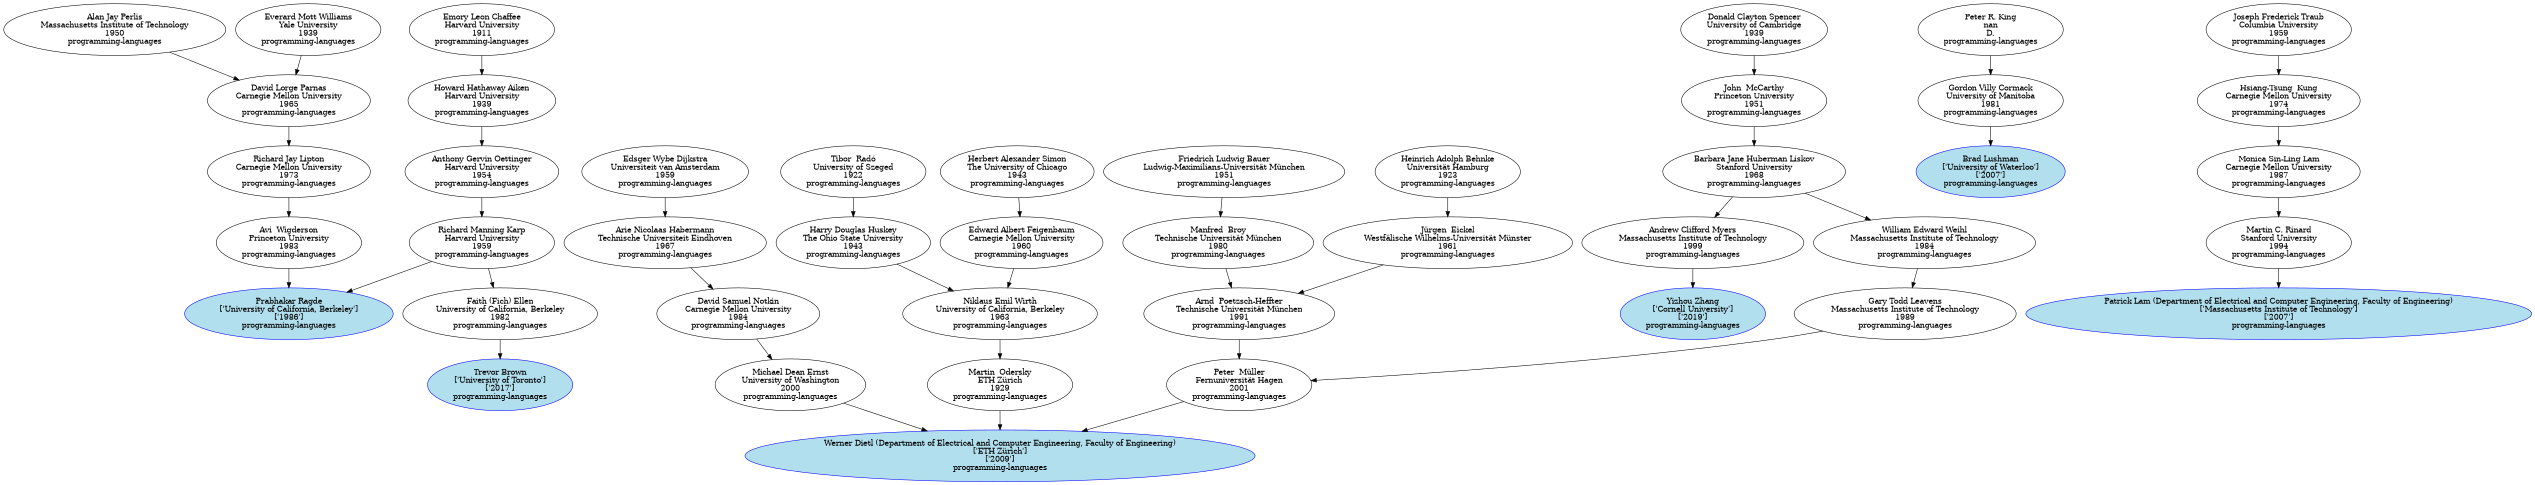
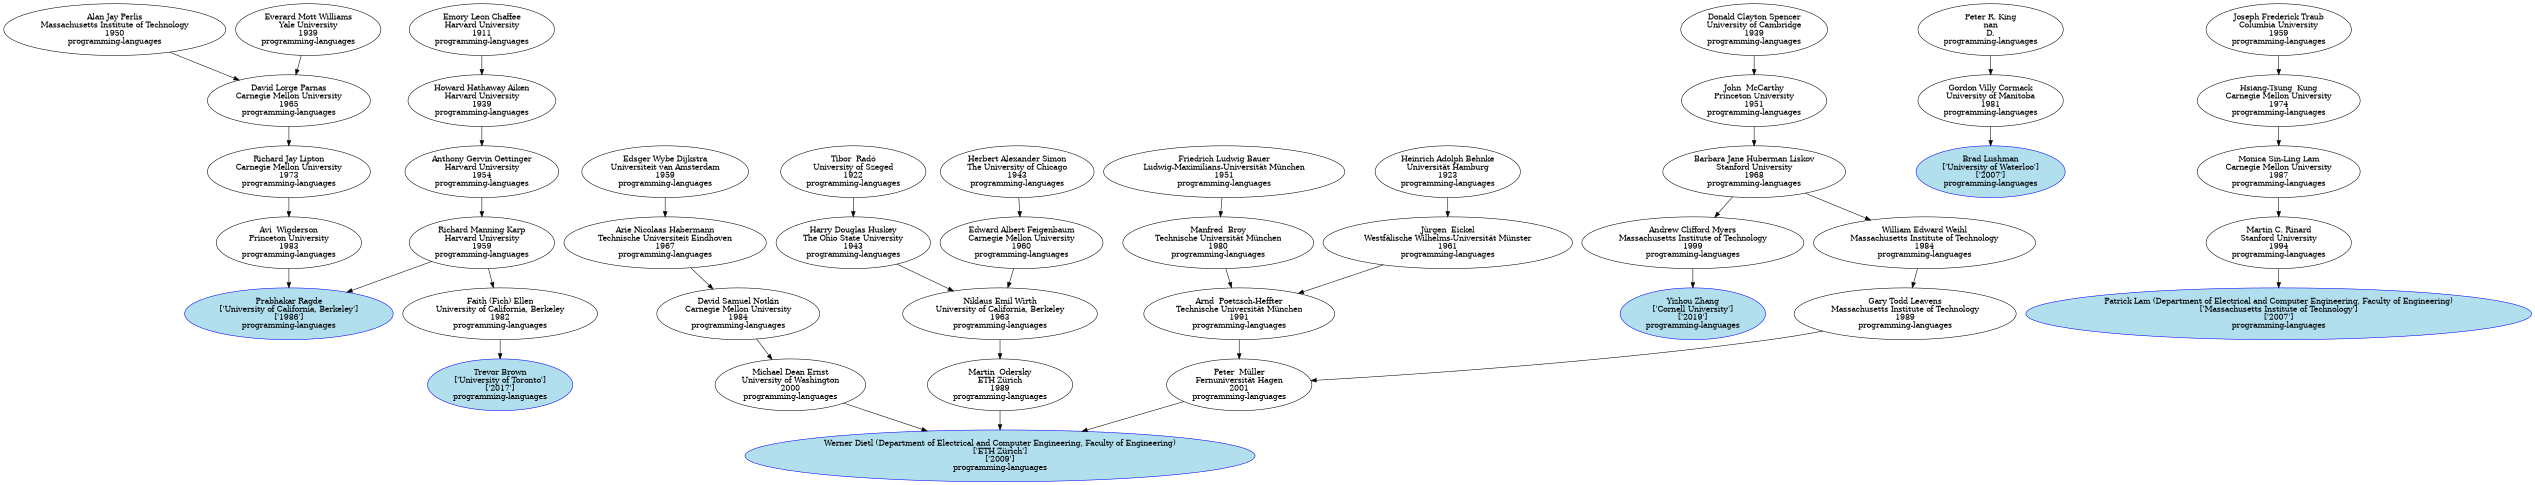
  digraph {
    n1 [color=blue fillcolor=lightblue2 label="Trevor Brown\n['University of Toronto']\n['2017']\nprogramming-languages" style=filled]
    n2 [color=blue fillcolor=lightblue2 label="Prabhakar Ragde\n['University of California, Berkeley']\n['1986']\nprogramming-languages" style=filled]
    n3 [color=blue fillcolor=lightblue2 label="Yizhou Zhang\n['Cornell University']\n['2019']\nprogramming-languages" style=filled]
    n4 [color=blue fillcolor=lightblue2 label="Brad Lushman\n['University of Waterloo']\n['2007']\nprogramming-languages" style=filled]
    n5 [color=blue fillcolor=lightblue2 label="Werner Dietl (Department of Electrical and Computer Engineering, Faculty of Engineering)\n['ETH Zürich']\n['2009']\nprogramming-languages" style=filled]
    n6 [color=blue fillcolor=lightblue2 label="Patrick Lam (Department of Electrical and Computer Engineering, Faculty of Engineering)\n['Massachusetts Institute of Technology']\n['2007']\nprogramming-languages" style=filled]
    n7 [label="Faith (Fich) Ellen\nUniversity of California, Berkeley\n1982\nprogramming-languages"]
    n8 [label="Avi  Wigderson\nPrinceton University\n1983\nprogramming-languages"]
    n9 [label="Richard Manning Karp\nHarvard University\n1959\nprogramming-languages"]
    n10 [label="Andrew Clifford Myers\nMassachusetts Institute of Technology\n1999\nprogramming-languages"]
    n11 [label="Gordon Villy Cormack\nUniversity of Manitoba\n1981\nprogramming-languages"]
    n12 [label="Peter  Müller\nFernuniversität Hagen\n2001\nprogramming-languages"]
    n13 [label="Michael Dean Ernst\nUniversity of Washington\n2000\nprogramming-languages"]
-   n14 [label="Martin  Odersky\nETH Zürich\n1929\nprogramming-languages"]
+   n14 [label="Martin  Odersky\nETH Zürich\n1989\nprogramming-languages"]
    n15 [label="Martin C. Rinard\nStanford University\n1994\nprogramming-languages"]
    n16 [label="Richard Jay Lipton\nCarnegie Mellon University\n1973\nprogramming-languages"]
    n17 [label="Anthony Gervin Oettinger\nHarvard University\n1954\nprogramming-languages"]
    n18 [label="Barbara Jane Huberman Liskov\nStanford University\n1968\nprogramming-languages"]
    n19 [label="William Edward Weihl\nMassachusetts Institute of Technology\n1984\nprogramming-languages"]
    n20 [label="Peter R. King\nnan\nD.\nprogramming-languages"]
    n21 [label="Arnd  Poetzsch-Heffter\nTechnische Universität München\n1991\nprogramming-languages"]
    n22 [label="Gary Todd Leavens\nMassachusetts Institute of Technology\n1989\nprogramming-languages"]
    n23 [label="David Samuel Notkin\nCarnegie Mellon University\n1984\nprogramming-languages"]
    n24 [label="Niklaus Emil Wirth\nUniversity of California, Berkeley\n1963\nprogramming-languages"]
    n25 [label="Monica Sin-Ling Lam\nCarnegie Mellon University\n1987\nprogramming-languages"]
    n26 [label="David Lorge Parnas\nCarnegie Mellon University\n1965\nprogramming-languages"]
    n27 [label="Howard Hathaway Aiken\nHarvard University\n1939\nprogramming-languages"]
    n28 [label="John  McCarthy\nPrinceton University\n1951\nprogramming-languages"]
    n29 [label="Manfred  Broy\nTechnische Universität München\n1980\nprogramming-languages"]
    n30 [label="Jürgen  Eickel\nWestfälische Wilhelms-Universität Münster\n1961\nprogramming-languages"]
    n31 [label="Arie Nicolaas Habermann\nTechnische Universiteit Eindhoven\n1967\nprogramming-languages"]
    n32 [label="Harry Douglas Huskey\nThe Ohio State University\n1943\nprogramming-languages"]
    n33 [label="Edward Albert Feigenbaum\nCarnegie Mellon University\n1960\nprogramming-languages"]
    n34 [label="Hsiang-Tsung  Kung\nCarnegie Mellon University\n1974\nprogramming-languages"]
    n35 [label="Alan Jay Perlis\nMassachusetts Institute of Technology\n1950\nprogramming-languages"]
    n36 [label="Everard Mott Williams\nYale University\n1939\nprogramming-languages"]
    n37 [label="Emory Leon Chaffee\nHarvard University\n1911\nprogramming-languages"]
    n38 [label="Donald Clayton Spencer\nUniversity of Cambridge\n1939\nprogramming-languages"]
    n39 [label="Friedrich Ludwig Bauer\nLudwig-Maximilians-Universität München\n1951\nprogramming-languages"]
    n40 [label="Heinrich Adolph Behnke\nUniversität Hamburg\n1923\nprogramming-languages"]
    n41 [label="Edsger Wybe Dijkstra\nUniversiteit van Amsterdam\n1959\nprogramming-languages"]
    n42 [label="Tibor  Radó\nUniversity of Szeged\n1922\nprogramming-languages"]
    n43 [label="Herbert Alexander Simon\nThe University of Chicago\n1943\nprogramming-languages"]
    n44 [label="Joseph Frederick Traub\nColumbia University\n1959\nprogramming-languages"]
    n7 -> n1
    n8 -> n2
    n9 -> n2
    n9 -> n7
    n10 -> n3
    n11 -> n4
    n12 -> n5
    n13 -> n5
    n14 -> n5
    n15 -> n6
    n16 -> n8
    n17 -> n9
    n18 -> n10
    n18 -> n19
    n19 -> n22
    n20 -> n11
    n21 -> n12
    n22 -> n12
    n23 -> n13
    n24 -> n14
    n25 -> n15
    n26 -> n16
    n27 -> n17
    n28 -> n18
    n29 -> n21
    n30 -> n21
    n31 -> n23
    n32 -> n24
    n33 -> n24
    n34 -> n25
    n35 -> n26
    n36 -> n26
    n37 -> n27
    n38 -> n28
    n39 -> n29
    n40 -> n30
    n41 -> n31
    n42 -> n32
    n43 -> n33
    n44 -> n34
  }
